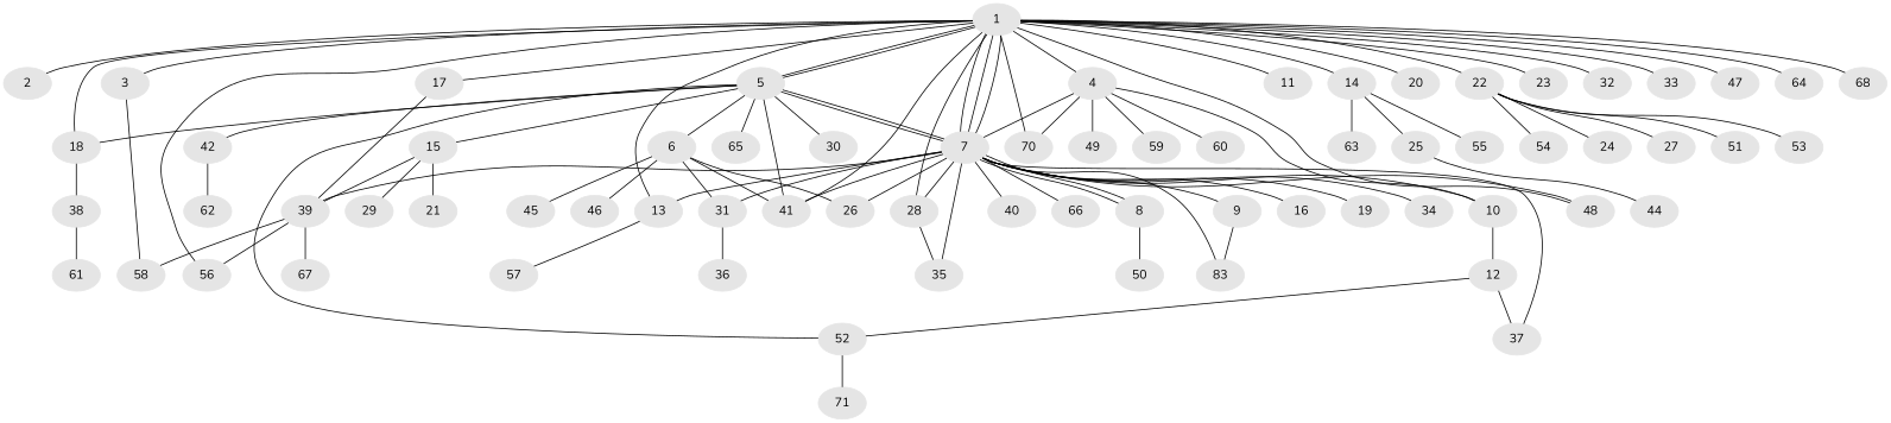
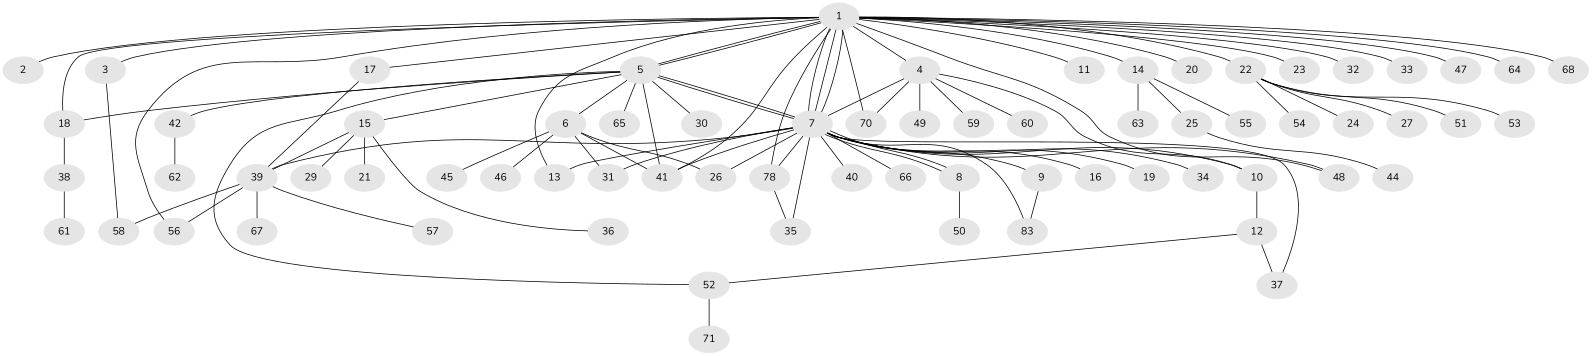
  graph {
    fontname=Nunito
    node [color=gray90 fontname=Nunito style=filled]
    edge [fontname=Nunito]
    1
    2
    3
    4
    5
    7
    11
    13
    14
    17
    18
    20
    22
    23
-   28
+   28 [label=78]
    32
    33
    41
    47
    48
    56
    64
    68
    70
    58
    10
    49
    59
    60
    6
    15
    30
    42
    52
    65
    26
    31
    8
    9
    16
    19
    34
    35
    37
    39
    40
    n47 [label=83]
    66
    25
    55
    63
    38
    24
    27
    51
    53
    54
    12
    45
    46
    21
    29
    36
    62
    71
    50
    67
    57
    44
    61
    1 -- 2
    1 -- 3
    1 -- 4
    1 -- 5
    1 -- 5
    1 -- 7
    1 -- 7
    1 -- 7
    1 -- 11
    1 -- 13
    1 -- 14
    1 -- 17
    1 -- 18
    1 -- 20
    1 -- 22
    1 -- 23
    1 -- 28
    1 -- 32
    1 -- 33
    1 -- 41
    1 -- 47
    1 -- 48
    1 -- 56
    1 -- 64
    1 -- 68
    1 -- 70
    3 -- 58
    4 -- 7
    4 -- 70
    4 -- 10
    4 -- 49
    4 -- 59
    4 -- 60
    5 -- 7
    5 -- 7
    5 -- 18
    5 -- 41
    5 -- 6
    5 -- 15
    5 -- 30
    5 -- 42
    5 -- 52
    5 -- 65
    7 -- 13
    7 -- 28
    7 -- 41
    7 -- 48
    7 -- 10
    7 -- 26
    7 -- 31
    7 -- 8
    7 -- 8
    7 -- 9
    7 -- 16
    7 -- 19
    7 -- 34
    7 -- 35
    7 -- 37
    7 -- 39
    7 -- 40
    7 -- n47
    7 -- 66
    14 -- 25
    14 -- 55
    14 -- 63
    17 -- 39
    18 -- 38
    22 -- 24
    22 -- 27
    22 -- 51
    22 -- 53
    22 -- 54
    28 -- 35
    10 -- 12
    6 -- 41
    6 -- 26
    6 -- 31
    6 -- 45
    6 -- 46
    15 -- 39
    15 -- 21
    15 -- 29
-   31 -- 36
+   15 -- 36
    42 -- 62
    52 -- 71
    8 -- 50
    9 -- n47
    39 -- 56
    39 -- 58
    39 -- 67
-   13 -- 57
+   39 -- 57
    25 -- 44
    38 -- 61
    12 -- 52
    12 -- 37
  }
